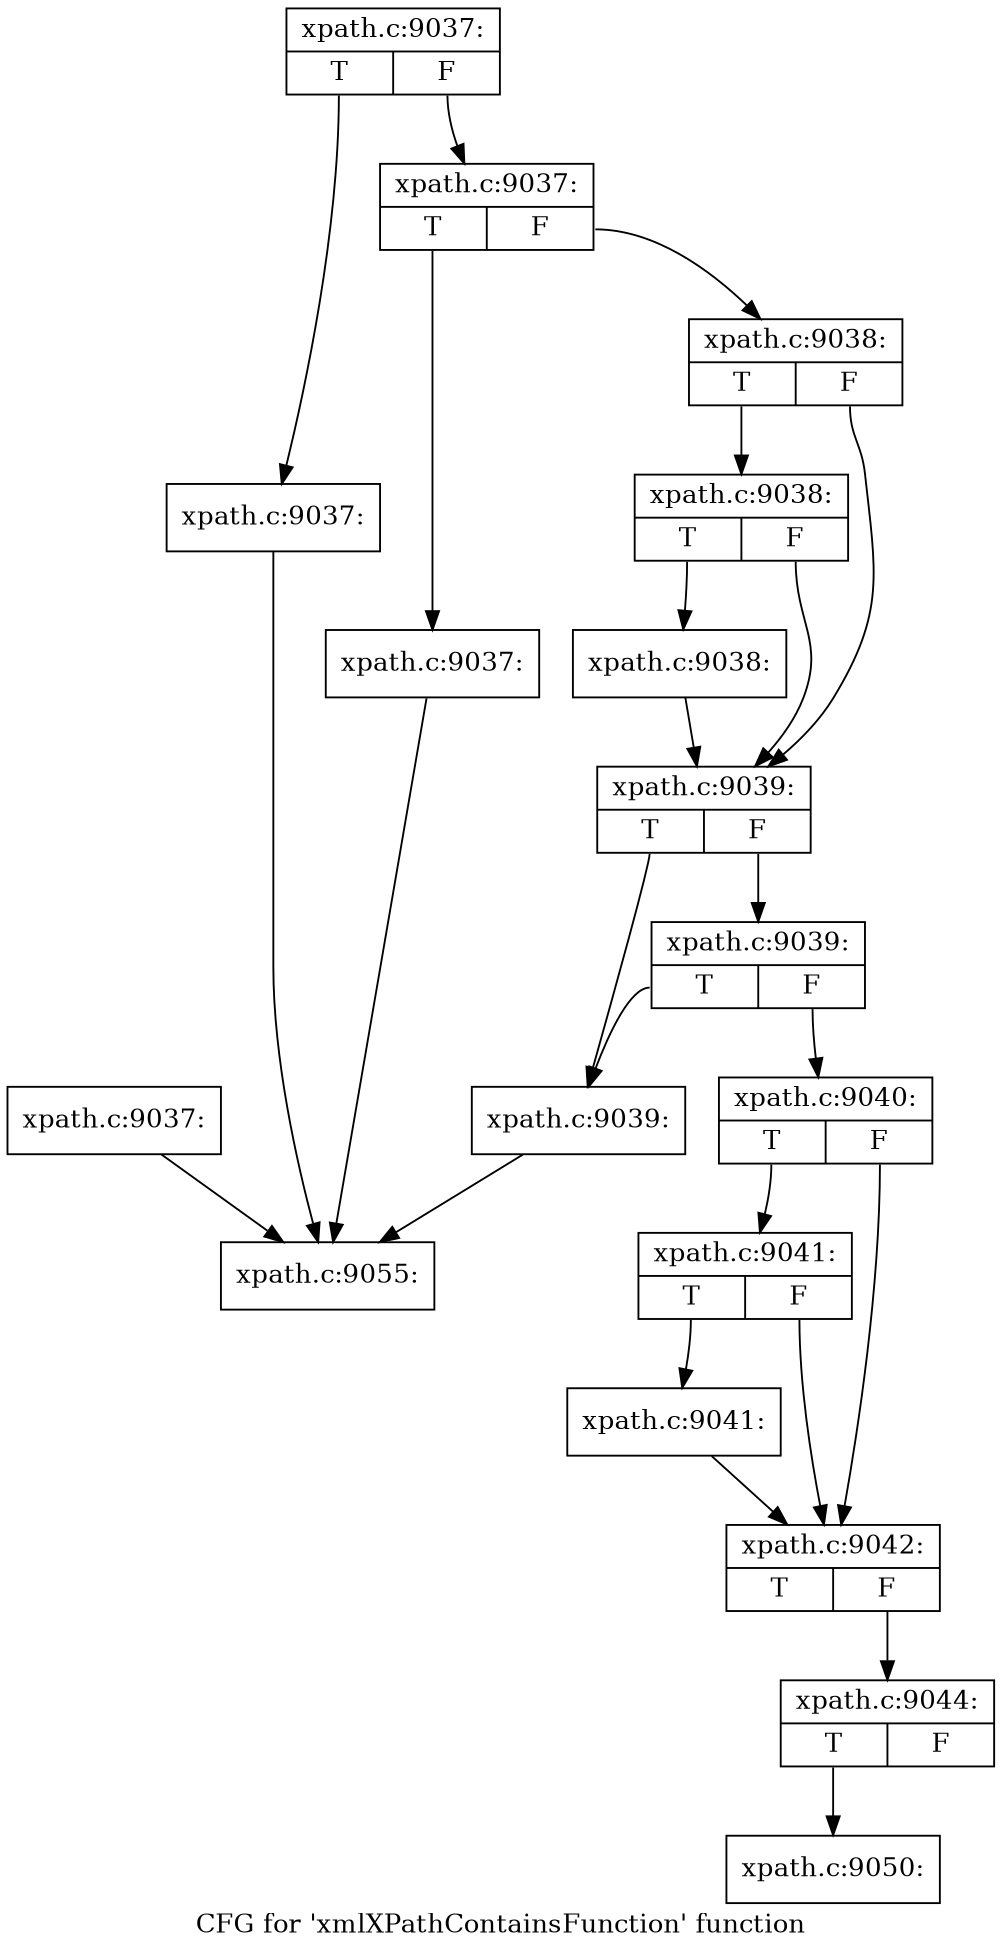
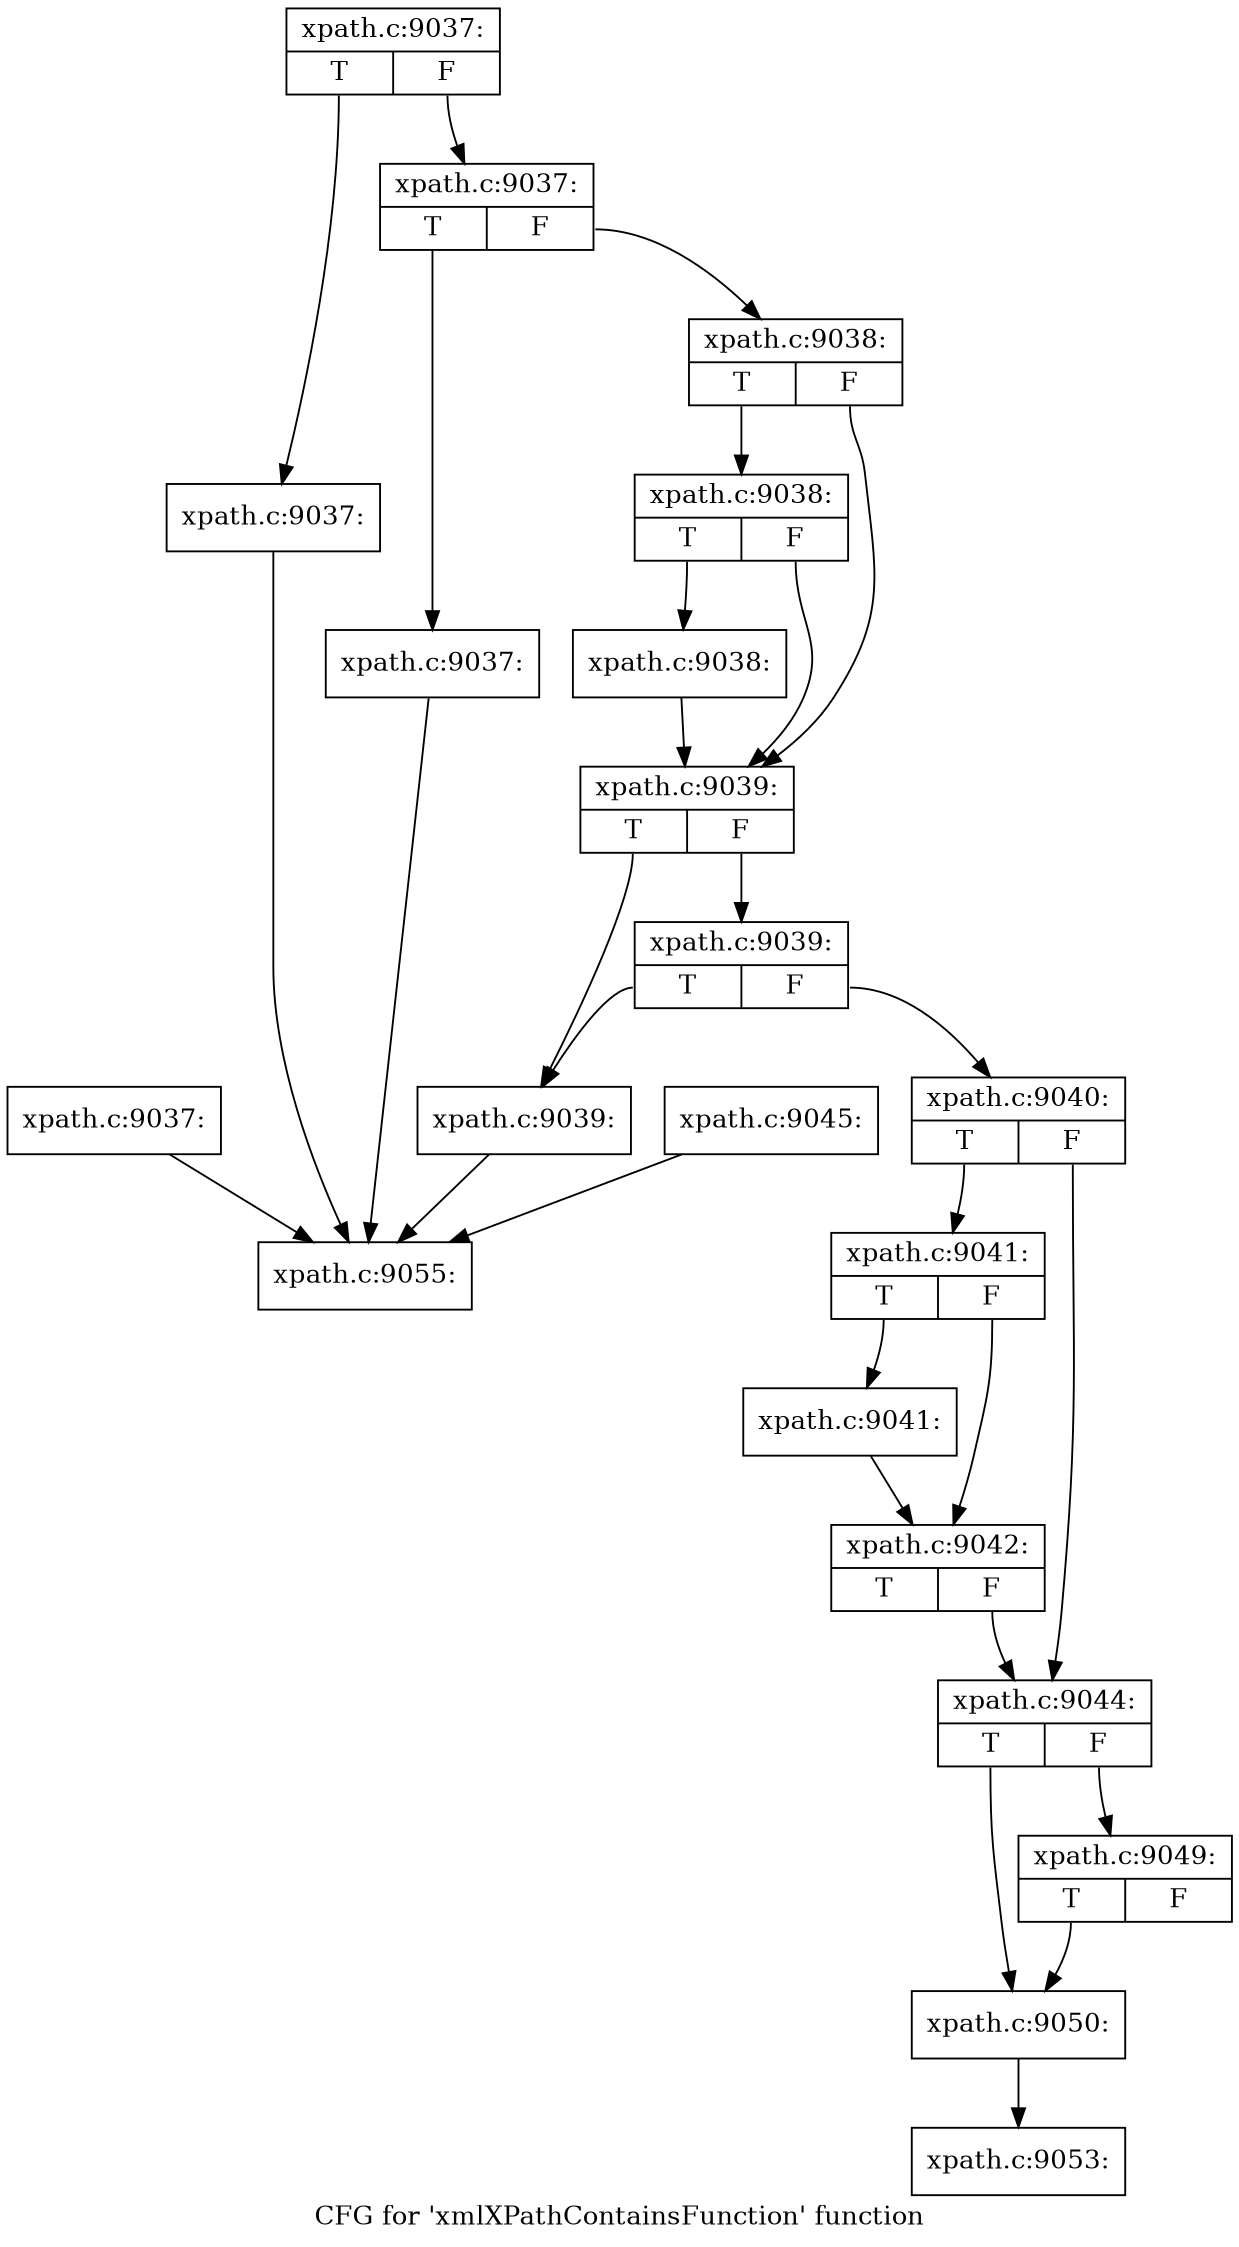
  digraph {
    label="CFG for 'xmlXPathContainsFunction' function"
    node [shape=record]
    edge [tailport=s0]
    n1 [label="{xpath.c:9037:}"]
    n2 [label="{xpath.c:9055:}"]
    n3 [label="{xpath.c:9037:|{<s0>T|<s1>F}}"]
    n4 [label="{xpath.c:9037:}"]
    n5 [label="{xpath.c:9037:|{<s0>T|<s1>F}}"]
    n6 [label="{xpath.c:9037:}"]
    n7 [label="{xpath.c:9038:|{<s0>T|<s1>F}}"]
    n8 [label="{xpath.c:9038:|{<s0>T|<s1>F}}"]
    n9 [label="{xpath.c:9039:|{<s0>T|<s1>F}}"]
    n10 [label="{xpath.c:9038:}"]
    n11 [label="{xpath.c:9039:}"]
    n12 [label="{xpath.c:9039:|{<s0>T|<s1>F}}"]
    n13 [label="{xpath.c:9040:|{<s0>T|<s1>F}}"]
    n14 [label="{xpath.c:9041:|{<s0>T|<s1>F}}"]
    n15 [label="{xpath.c:9042:|{<s0>T|<s1>F}}"]
    n16 [label="{xpath.c:9041:}"]
    n17 [label="{xpath.c:9044:|{<s0>T|<s1>F}}"]
+   n18 [label="{xpath.c:9045:}"]
+   n19 [label="{xpath.c:9049:|{<s0>T|<s1>F}}"]
    n20 [label="{xpath.c:9050:}"]
+   n21 [label="{xpath.c:9053:}"]
    n1 -> n2
    n3 -> n4
    n3 -> n5 [tailport=s1]
    n4 -> n2
    n5 -> n6
    n5 -> n7 [tailport=s1]
    n6 -> n2
    n7 -> n8
    n7 -> n9 [tailport=s1]
    n8 -> n9 [tailport=s1]
    n8 -> n10
    n9 -> n11
    n9 -> n12 [tailport=s1]
    n10 -> n9
    n11 -> n2
    n12 -> n11
    n12 -> n13 [tailport=s1]
    n13 -> n14
-   n13 -> n15 [tailport=s1]
+   n13 -> n17 [tailport=s1]
    n14 -> n15 [tailport=s1]
    n14 -> n16
    n15 -> n17 [tailport=s1]
    n16 -> n15
+   n17 -> n19 [tailport=s1]
    n17 -> n20
+   n18 -> n2
+   n19 -> n20
+   n20 -> n21
  }
